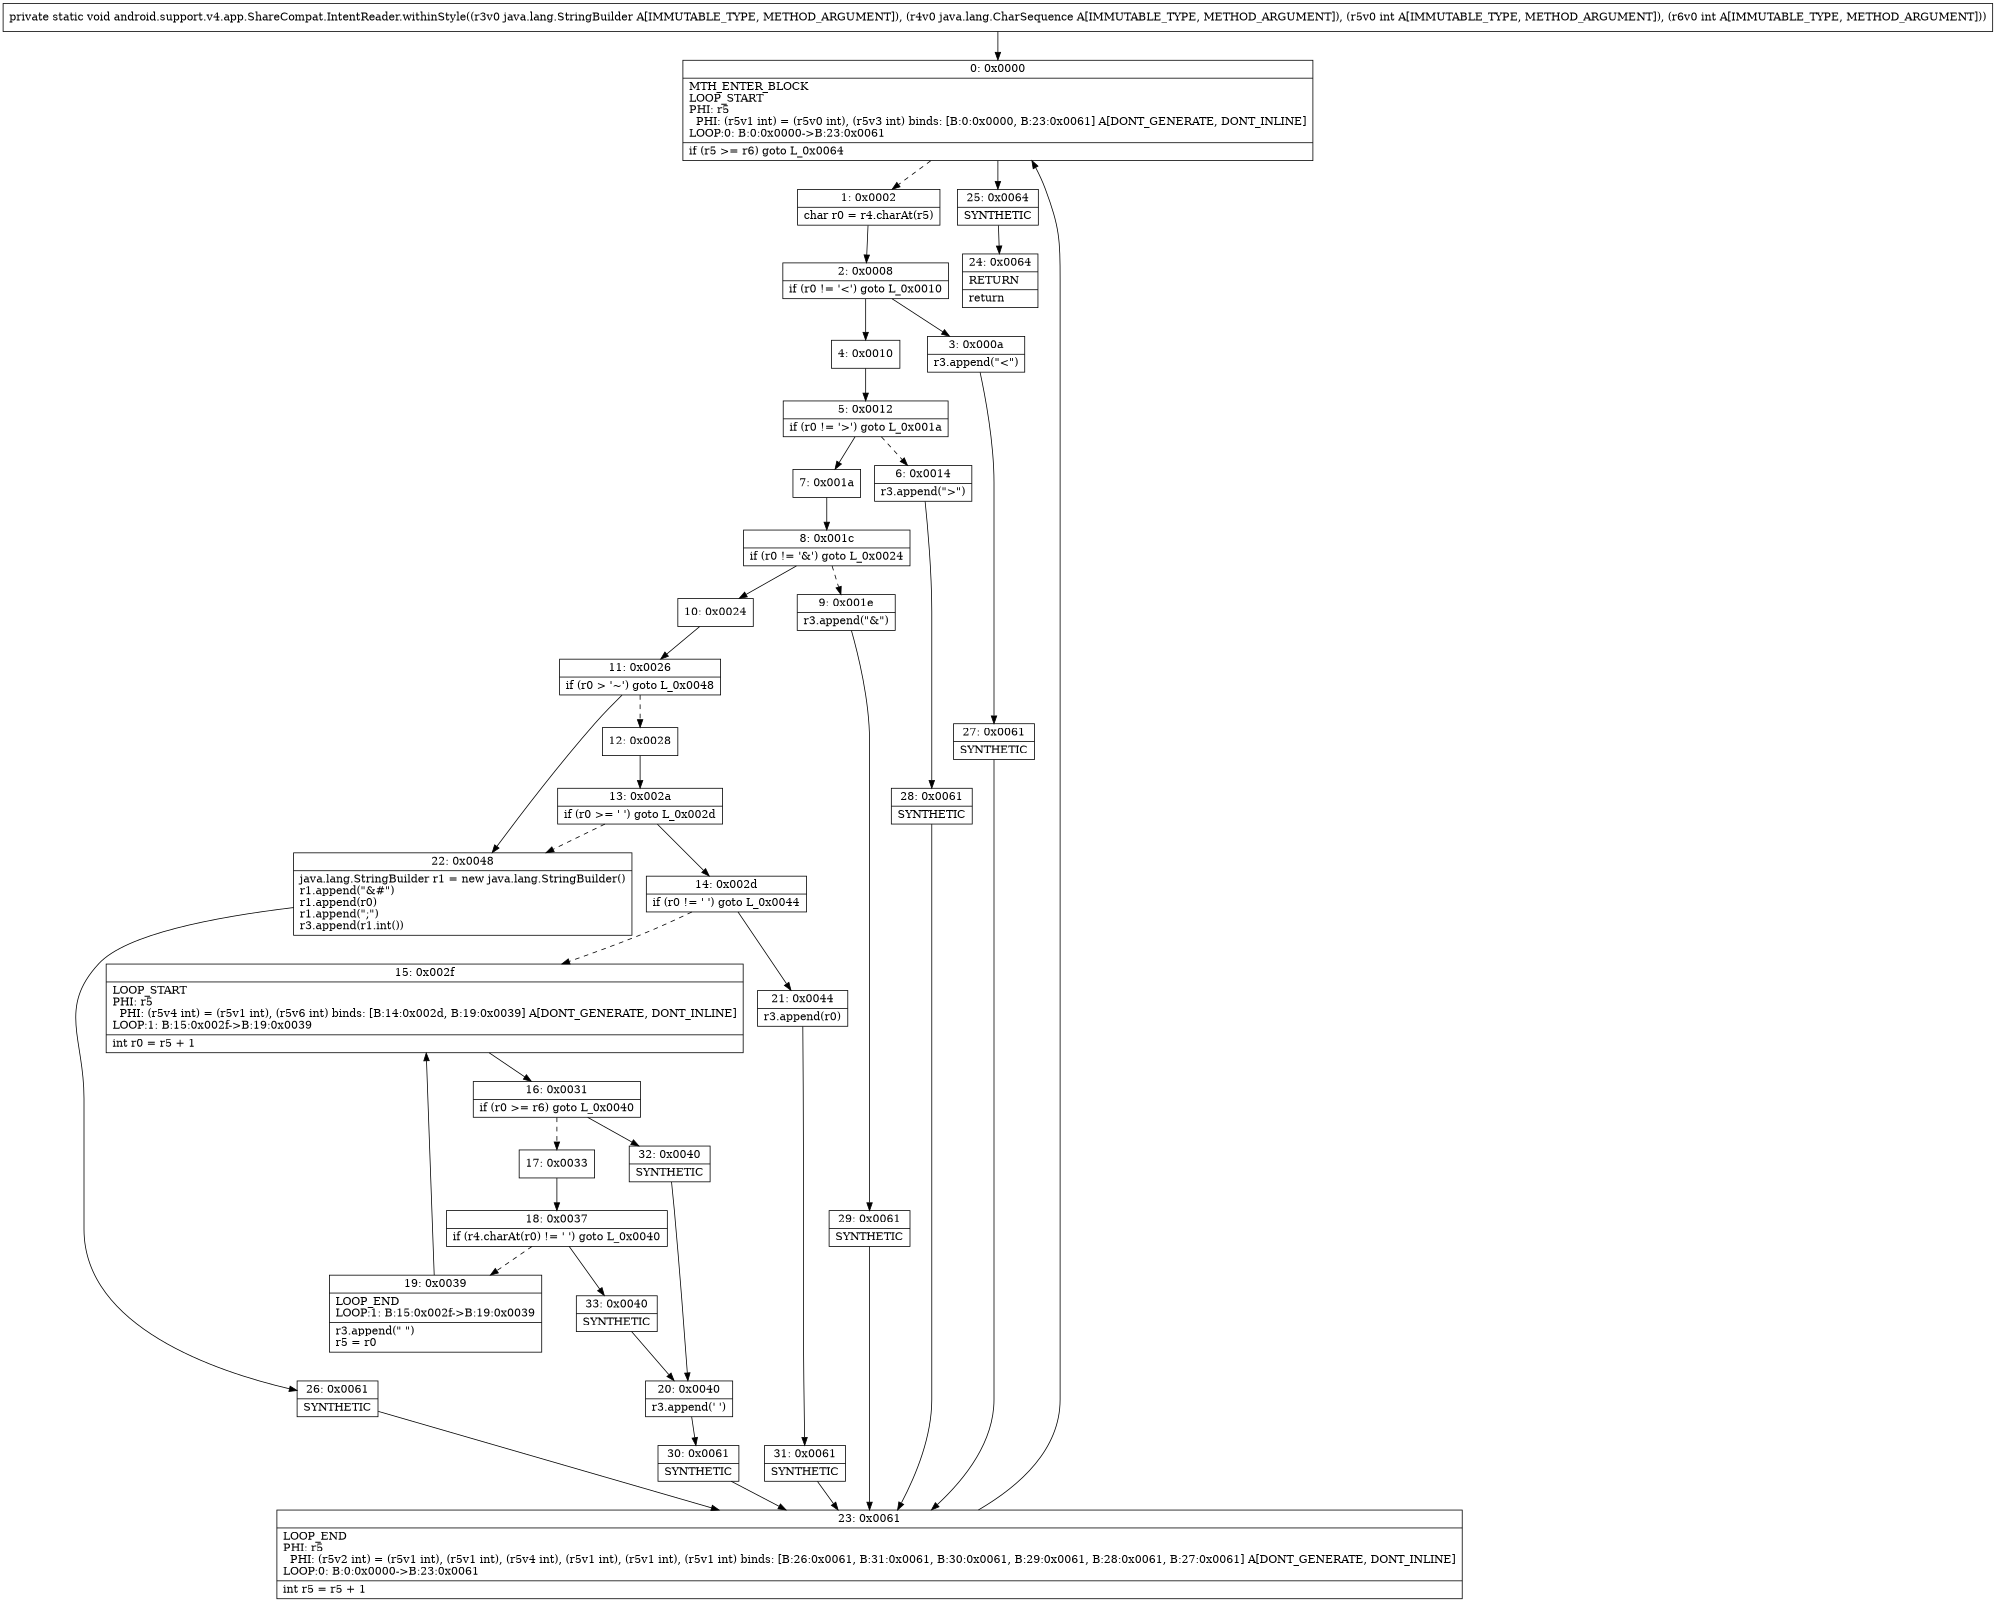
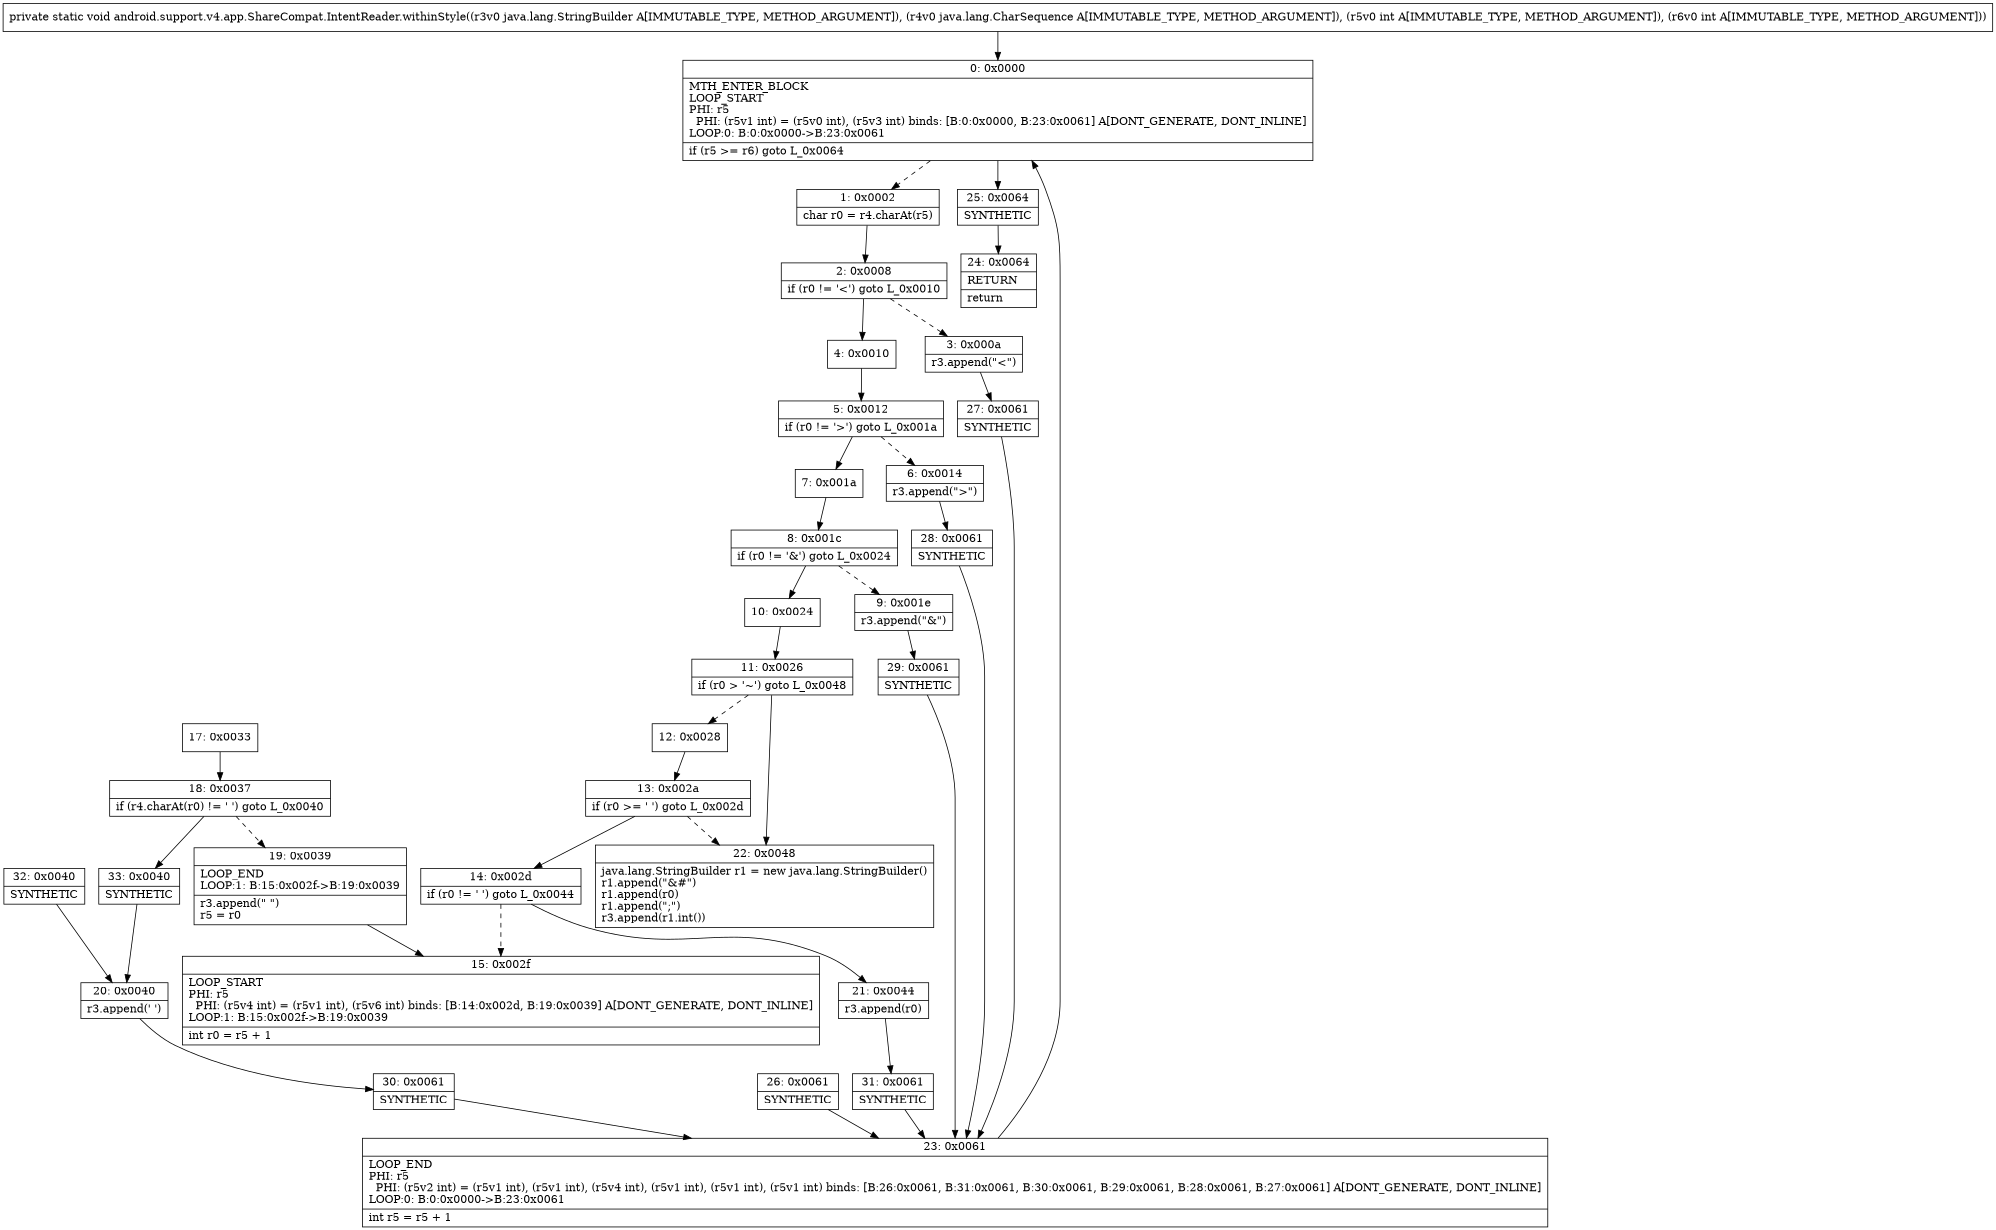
  digraph {
    node [shape=record]
    n1 [label="{0\:\ 0x0000|MTH_ENTER_BLOCK\lLOOP_START\lPHI: r5 \l  PHI: (r5v1 int) = (r5v0 int), (r5v3 int) binds: [B:0:0x0000, B:23:0x0061] A[DONT_GENERATE, DONT_INLINE]\lLOOP:0: B:0:0x0000\-\>B:23:0x0061\l|if (r5 \>= r6) goto L_0x0064\l}"]
    n2 [label="{1\:\ 0x0002|char r0 = r4.charAt(r5)\l}"]
    n3 [label="{25\:\ 0x0064|SYNTHETIC\l}"]
    n4 [label="{2\:\ 0x0008|if (r0 != '\<') goto L_0x0010\l}"]
    n5 [label="{24\:\ 0x0064|RETURN\l|return\l}"]
    n6 [label="{3\:\ 0x000a|r3.append(\"&lt;\")\l}"]
    n7 [label="{4\:\ 0x0010}"]
    n8 [label="{27\:\ 0x0061|SYNTHETIC\l}"]
    n9 [label="{5\:\ 0x0012|if (r0 != '\>') goto L_0x001a\l}"]
    n10 [label="{23\:\ 0x0061|LOOP_END\lPHI: r5 \l  PHI: (r5v2 int) = (r5v1 int), (r5v1 int), (r5v4 int), (r5v1 int), (r5v1 int), (r5v1 int) binds: [B:26:0x0061, B:31:0x0061, B:30:0x0061, B:29:0x0061, B:28:0x0061, B:27:0x0061] A[DONT_GENERATE, DONT_INLINE]\lLOOP:0: B:0:0x0000\-\>B:23:0x0061\l|int r5 = r5 + 1\l}"]
    n11 [label="{6\:\ 0x0014|r3.append(\"&gt;\")\l}"]
    n12 [label="{7\:\ 0x001a}"]
    n13 [label="{28\:\ 0x0061|SYNTHETIC\l}"]
    n14 [label="{8\:\ 0x001c|if (r0 != '&') goto L_0x0024\l}"]
    n15 [label="{9\:\ 0x001e|r3.append(\"&amp;\")\l}"]
    n16 [label="{10\:\ 0x0024}"]
    n17 [label="{29\:\ 0x0061|SYNTHETIC\l}"]
    n18 [label="{11\:\ 0x0026|if (r0 \> '~') goto L_0x0048\l}"]
    n19 [label="{12\:\ 0x0028}"]
    n20 [label="{22\:\ 0x0048|java.lang.StringBuilder r1 = new java.lang.StringBuilder()\lr1.append(\"&#\")\lr1.append(r0)\lr1.append(\";\")\lr3.append(r1.int())\l}"]
    n21 [label="{13\:\ 0x002a|if (r0 \>= ' ') goto L_0x002d\l}"]
    n22 [label="{26\:\ 0x0061|SYNTHETIC\l}"]
    n23 [label="{14\:\ 0x002d|if (r0 != ' ') goto L_0x0044\l}"]
    n24 [label="{15\:\ 0x002f|LOOP_START\lPHI: r5 \l  PHI: (r5v4 int) = (r5v1 int), (r5v6 int) binds: [B:14:0x002d, B:19:0x0039] A[DONT_GENERATE, DONT_INLINE]\lLOOP:1: B:15:0x002f\-\>B:19:0x0039\l|int r0 = r5 + 1\l}"]
    n25 [label="{21\:\ 0x0044|r3.append(r0)\l}"]
-   n26 [label="{16\:\ 0x0031|if (r0 \>= r6) goto L_0x0040\l}"]
    n27 [label="{31\:\ 0x0061|SYNTHETIC\l}"]
    n28 [label="{17\:\ 0x0033}"]
    n29 [label="{32\:\ 0x0040|SYNTHETIC\l}"]
    n30 [label="{18\:\ 0x0037|if (r4.charAt(r0) != ' ') goto L_0x0040\l}"]
    n31 [label="{20\:\ 0x0040|r3.append(' ')\l}"]
    n32 [label="{19\:\ 0x0039|LOOP_END\lLOOP:1: B:15:0x002f\-\>B:19:0x0039\l|r3.append(\"&nbsp;\")\lr5 = r0\l}"]
    n33 [label="{33\:\ 0x0040|SYNTHETIC\l}"]
    n34 [label="{30\:\ 0x0061|SYNTHETIC\l}"]
    n35 [label="{private static void android.support.v4.app.ShareCompat.IntentReader.withinStyle((r3v0 java.lang.StringBuilder A[IMMUTABLE_TYPE, METHOD_ARGUMENT]), (r4v0 java.lang.CharSequence A[IMMUTABLE_TYPE, METHOD_ARGUMENT]), (r5v0 int A[IMMUTABLE_TYPE, METHOD_ARGUMENT]), (r6v0 int A[IMMUTABLE_TYPE, METHOD_ARGUMENT])) }"]
    n1 -> n2 [style=dashed]
    n1 -> n3
    n2 -> n4
    n3 -> n5
-   n4 -> n6 [style=solid]
+   n4 -> n6 [style=dashed]
    n4 -> n7
    n6 -> n8
    n7 -> n9
    n8 -> n10
    n9 -> n11 [style=dashed]
    n9 -> n12
    n10 -> n1
    n11 -> n13
    n12 -> n14
    n13 -> n10
    n14 -> n15 [style=dashed]
    n14 -> n16
    n15 -> n17
    n16 -> n18
    n17 -> n10
    n18 -> n19 [style=dashed]
    n18 -> n20
    n19 -> n21
-   n20 -> n22
    n21 -> n20 [style=dashed]
    n21 -> n23
    n22 -> n10
    n23 -> n24 [style=dashed]
    n23 -> n25
-   n24 -> n26
    n25 -> n27
-   n26 -> n28 [style=dashed]
-   n26 -> n29
    n27 -> n10
    n28 -> n30
    n29 -> n31
    n30 -> n32 [style=dashed]
    n30 -> n33
    n31 -> n34
    n32 -> n24
    n33 -> n31
    n34 -> n10
    n35 -> n1
  }
